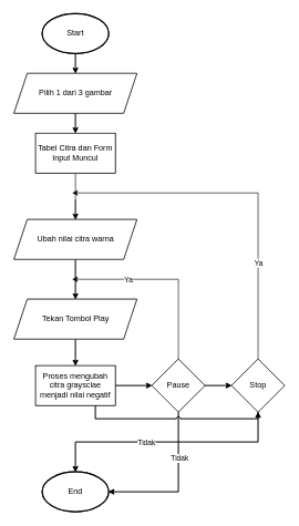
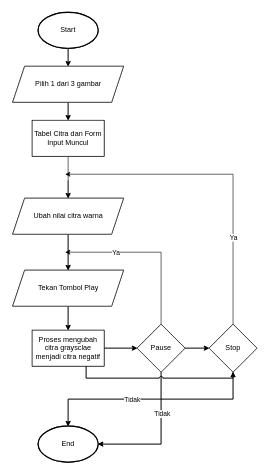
  <mxCell id="0" />
  <mxCell id="1" parent="0" />
  <mxCell id="2" style="edgeStyle=orthogonalEdgeStyle;rounded=0;orthogonalLoop=1;jettySize=auto;html=1;exitX=0.5;exitY=1;exitDx=0;exitDy=0;exitPerimeter=0;entryX=0.5;entryY=0;entryDx=0;entryDy=0;" parent="1" source="3" target="6" edge="1"><mxGeometry relative="1" as="geometry" /></mxCell>
  <mxCell id="3" value="Start" style="strokeWidth=2;html=1;shape=mxgraph.flowchart.start_1;whiteSpace=wrap;" parent="1" vertex="1"><mxGeometry x="63" y="20" width="100" height="60" as="geometry" /></mxCell>
  <mxCell id="4" value="End" style="strokeWidth=2;html=1;shape=mxgraph.flowchart.start_1;whiteSpace=wrap;" parent="1" vertex="1"><mxGeometry x="63" y="710" width="100" height="60" as="geometry" /></mxCell>
  <mxCell id="5" style="edgeStyle=orthogonalEdgeStyle;rounded=0;orthogonalLoop=1;jettySize=auto;html=1;exitX=0.5;exitY=1;exitDx=0;exitDy=0;entryX=0.5;entryY=0;entryDx=0;entryDy=0;" parent="1" source="6" target="8" edge="1"><mxGeometry relative="1" as="geometry" /></mxCell>
  <mxCell id="6" value="Pilih 1 dari 3 gambar" style="shape=parallelogram;perimeter=parallelogramPerimeter;whiteSpace=wrap;html=1;fixedSize=1;" parent="1" vertex="1"><mxGeometry x="20.5" y="110" width="185" height="60" as="geometry" /></mxCell>
  <mxCell id="7" style="edgeStyle=orthogonalEdgeStyle;rounded=0;orthogonalLoop=1;jettySize=auto;html=1;exitX=0.5;exitY=1;exitDx=0;exitDy=0;entryX=0.5;entryY=0;entryDx=0;entryDy=0;" parent="1" source="8" target="10" edge="1"><mxGeometry relative="1" as="geometry"><mxPoint x="113" y="280" as="targetPoint" /></mxGeometry></mxCell>
  <mxCell id="8" value="Tabel Citra dan Form Input Muncul" style="rounded=0;whiteSpace=wrap;html=1;" parent="1" vertex="1"><mxGeometry x="53" y="200" width="120" height="60" as="geometry" /></mxCell>
  <mxCell id="9" style="edgeStyle=orthogonalEdgeStyle;rounded=0;orthogonalLoop=1;jettySize=auto;html=1;exitX=0.5;exitY=1;exitDx=0;exitDy=0;entryX=0.5;entryY=0;entryDx=0;entryDy=0;" parent="1" target="12" edge="1"><mxGeometry relative="1" as="geometry"><mxPoint x="113" y="430" as="sourcePoint" /><Array as="points"><mxPoint x="113" y="390" /><mxPoint x="113" y="390" /></Array></mxGeometry></mxCell>
  <mxCell id="10" value="Ubah nilai citra warna" style="shape=parallelogram;perimeter=parallelogramPerimeter;whiteSpace=wrap;html=1;fixedSize=1;" parent="1" vertex="1"><mxGeometry x="20.5" y="330" width="185" height="60" as="geometry" /></mxCell>
  <mxCell id="11" style="edgeStyle=orthogonalEdgeStyle;rounded=0;orthogonalLoop=1;jettySize=auto;html=1;exitX=0.5;exitY=1;exitDx=0;exitDy=0;entryX=0.5;entryY=0;entryDx=0;entryDy=0;" parent="1" source="12" target="14" edge="1"><mxGeometry relative="1" as="geometry" /></mxCell>
  <mxCell id="12" value="Tekan Tombol Play" style="shape=parallelogram;perimeter=parallelogramPerimeter;whiteSpace=wrap;html=1;fixedSize=1;" parent="1" vertex="1"><mxGeometry x="20.5" y="450" width="185" height="60" as="geometry" /></mxCell>
  <mxCell id="13" style="edgeStyle=orthogonalEdgeStyle;rounded=0;orthogonalLoop=1;jettySize=auto;html=1;exitX=1;exitY=0.5;exitDx=0;exitDy=0;entryX=0;entryY=0.5;entryDx=0;entryDy=0;" parent="1" source="14" target="18" edge="1"><mxGeometry relative="1" as="geometry"><mxPoint x="248" y="580" as="targetPoint" /></mxGeometry></mxCell>
  <mxCell id="14" value="Proses mengubah citra RGB menjadi citra grayscale" style="rounded=0;whiteSpace=wrap;html=1;" parent="1" vertex="1"><mxGeometry x="53" y="550" width="120" height="60" as="geometry" /></mxCell>
  <mxCell id="15" style="edgeStyle=orthogonalEdgeStyle;rounded=0;orthogonalLoop=1;jettySize=auto;html=1;exitX=0.5;exitY=0;exitDx=0;exitDy=0;" parent="1" source="18" edge="1"><mxGeometry relative="1" as="geometry"><mxPoint x="108" y="420" as="targetPoint" /><Array as="points"><mxPoint x="268" y="420" /></Array></mxGeometry></mxCell>
  <mxCell id="16" value="Ya" style="edgeLabel;html=1;align=center;verticalAlign=middle;resizable=0;points=[];" parent="15" vertex="1" connectable="0"><mxGeometry x="0.402" relative="1" as="geometry"><mxPoint as="offset" /></mxGeometry></mxCell>
  <mxCell id="17" style="edgeStyle=orthogonalEdgeStyle;rounded=0;orthogonalLoop=1;jettySize=auto;html=1;exitX=1;exitY=0.5;exitDx=0;exitDy=0;entryX=0;entryY=0.5;entryDx=0;entryDy=0;" parent="1" source="18" target="23" edge="1"><mxGeometry relative="1" as="geometry" /></mxCell>
  <mxCell id="18" value="Pause" style="rhombus;whiteSpace=wrap;html=1;" parent="1" vertex="1"><mxGeometry x="228" y="540" width="80" height="80" as="geometry" /></mxCell>
  <mxCell id="19" style="edgeStyle=orthogonalEdgeStyle;rounded=0;orthogonalLoop=1;jettySize=auto;html=1;exitX=0.5;exitY=1;exitDx=0;exitDy=0;entryX=1;entryY=0.5;entryDx=0;entryDy=0;entryPerimeter=0;" parent="1" source="18" target="4" edge="1"><mxGeometry relative="1" as="geometry" /></mxCell>
  <mxCell id="20" value="Tidak" style="edgeLabel;html=1;align=center;verticalAlign=middle;resizable=0;points=[];" parent="19" vertex="1" connectable="0"><mxGeometry x="-0.388" y="1" relative="1" as="geometry"><mxPoint as="offset" /></mxGeometry></mxCell>
  <mxCell id="21" style="edgeStyle=orthogonalEdgeStyle;rounded=0;orthogonalLoop=1;jettySize=auto;html=1;exitX=0.5;exitY=0;exitDx=0;exitDy=0;" parent="1" source="23" edge="1"><mxGeometry relative="1" as="geometry"><mxPoint x="108" y="290" as="targetPoint" /><Array as="points"><mxPoint x="388" y="290" /></Array></mxGeometry></mxCell>
  <mxCell id="22" value="Ya" style="edgeLabel;html=1;align=center;verticalAlign=middle;resizable=0;points=[];" parent="21" vertex="1" connectable="0"><mxGeometry x="-0.451" relative="1" as="geometry"><mxPoint as="offset" /></mxGeometry></mxCell>
  <mxCell id="23" value="Stop" style="rhombus;whiteSpace=wrap;html=1;" parent="1" vertex="1"><mxGeometry x="348" y="540" width="80" height="80" as="geometry" /></mxCell>
  <mxCell id="24" style="edgeStyle=orthogonalEdgeStyle;rounded=0;orthogonalLoop=1;jettySize=auto;html=1;exitX=0.75;exitY=1;exitDx=0;exitDy=0;entryX=0.5;entryY=1;entryDx=0;entryDy=0;jumpStyle=arc;" parent="1" source="14" target="23" edge="1"><mxGeometry relative="1" as="geometry"><mxPoint x="173" y="650" as="sourcePoint" /><mxPoint x="426.64" y="660.52" as="targetPoint" /></mxGeometry></mxCell>
  <mxCell id="25" style="edgeStyle=orthogonalEdgeStyle;rounded=0;orthogonalLoop=1;jettySize=auto;html=1;exitX=0.5;exitY=1;exitDx=0;exitDy=0;entryX=0.5;entryY=0;entryDx=0;entryDy=0;entryPerimeter=0;" parent="1" source="23" target="4" edge="1"><mxGeometry relative="1" as="geometry" /></mxCell>
  <mxCell id="26" value="Tidak" style="edgeLabel;html=1;align=center;verticalAlign=middle;resizable=0;points=[];" parent="25" vertex="1" connectable="0"><mxGeometry x="0.175" relative="1" as="geometry"><mxPoint as="offset" /></mxGeometry></mxCell>
  <mxCell id="27" style="edgeStyle=orthogonalEdgeStyle;rounded=0;orthogonalLoop=1;jettySize=auto;html=1;exitX=0.5;exitY=1;exitDx=0;exitDy=0;exitPerimeter=0;entryX=0.5;entryY=0;entryDx=0;entryDy=0;" edge="1" parent="1" source="28" target="31"><mxGeometry relative="1" as="geometry" /></mxCell>
  <mxCell id="28" value="Start" style="strokeWidth=2;html=1;shape=mxgraph.flowchart.start_1;whiteSpace=wrap;" vertex="1" parent="1"><mxGeometry x="63" y="20" width="100" height="60" as="geometry" /></mxCell>
  <mxCell id="29" value="End" style="strokeWidth=2;html=1;shape=mxgraph.flowchart.start_1;whiteSpace=wrap;" vertex="1" parent="1"><mxGeometry x="63" y="710" width="100" height="60" as="geometry" /></mxCell>
  <mxCell id="30" style="edgeStyle=orthogonalEdgeStyle;rounded=0;orthogonalLoop=1;jettySize=auto;html=1;exitX=0.5;exitY=1;exitDx=0;exitDy=0;entryX=0.5;entryY=0;entryDx=0;entryDy=0;" edge="1" parent="1" source="31" target="33"><mxGeometry relative="1" as="geometry" /></mxCell>
  <mxCell id="31" value="Pilih 1 dari 3 gambar" style="shape=parallelogram;perimeter=parallelogramPerimeter;whiteSpace=wrap;html=1;fixedSize=1;" vertex="1" parent="1"><mxGeometry x="20.5" y="110" width="185" height="60" as="geometry" /></mxCell>
  <mxCell id="32" style="edgeStyle=orthogonalEdgeStyle;rounded=0;orthogonalLoop=1;jettySize=auto;html=1;entryX=0.5;entryY=0;entryDx=0;entryDy=0;exitX=0.5;exitY=1;exitDx=0;exitDy=0;" edge="1" parent="1" target="35"><mxGeometry relative="1" as="geometry"><mxPoint x="113" y="300" as="sourcePoint" /></mxGeometry></mxCell>
  <mxCell id="33" value="Tabel Citra dan Form Input Muncul" style="rounded=0;whiteSpace=wrap;html=1;" vertex="1" parent="1"><mxGeometry x="53" y="200" width="120" height="60" as="geometry" /></mxCell>
  <mxCell id="34" style="edgeStyle=orthogonalEdgeStyle;rounded=0;orthogonalLoop=1;jettySize=auto;html=1;exitX=0.5;exitY=1;exitDx=0;exitDy=0;entryX=0.5;entryY=0;entryDx=0;entryDy=0;" edge="1" parent="1" target="37"><mxGeometry relative="1" as="geometry"><mxPoint x="113" y="430" as="sourcePoint" /></mxGeometry></mxCell>
  <mxCell id="35" value="Ubah nilai citra warna" style="shape=parallelogram;perimeter=parallelogramPerimeter;whiteSpace=wrap;html=1;fixedSize=1;" vertex="1" parent="1"><mxGeometry x="20.5" y="330" width="185" height="60" as="geometry" /></mxCell>
  <mxCell id="36" style="edgeStyle=orthogonalEdgeStyle;rounded=0;orthogonalLoop=1;jettySize=auto;html=1;exitX=0.5;exitY=1;exitDx=0;exitDy=0;entryX=0.5;entryY=0;entryDx=0;entryDy=0;" edge="1" parent="1" source="37" target="39"><mxGeometry relative="1" as="geometry" /></mxCell>
  <mxCell id="37" value="Tekan Tombol Play" style="shape=parallelogram;perimeter=parallelogramPerimeter;whiteSpace=wrap;html=1;fixedSize=1;" vertex="1" parent="1"><mxGeometry x="20.5" y="450" width="185" height="60" as="geometry" /></mxCell>
  <mxCell id="38" style="edgeStyle=orthogonalEdgeStyle;rounded=0;orthogonalLoop=1;jettySize=auto;html=1;exitX=1;exitY=0.5;exitDx=0;exitDy=0;entryX=0;entryY=0.5;entryDx=0;entryDy=0;" edge="1" parent="1" source="39" target="41"><mxGeometry relative="1" as="geometry"><mxPoint x="248" y="580" as="targetPoint" /></mxGeometry></mxCell>
- <mxCell id="39" value="Proses mengubah citra graysclae menjadi nilai negatif" style="rounded=0;whiteSpace=wrap;html=1;" vertex="1" parent="1"><mxGeometry x="53" y="550" width="120" height="60" as="geometry" /></mxCell>
+ <mxCell id="39" value="Proses mengubah citra graysclae menjadi citra negatif" style="rounded=0;whiteSpace=wrap;html=1;" vertex="1" parent="1"><mxGeometry x="53" y="550" width="120" height="60" as="geometry" /></mxCell>
  <mxCell id="40" style="edgeStyle=orthogonalEdgeStyle;rounded=0;orthogonalLoop=1;jettySize=auto;html=1;exitX=1;exitY=0.5;exitDx=0;exitDy=0;entryX=0;entryY=0.5;entryDx=0;entryDy=0;" edge="1" parent="1" source="41" target="44"><mxGeometry relative="1" as="geometry" /></mxCell>
  <mxCell id="41" value="Pause" style="rhombus;whiteSpace=wrap;html=1;" vertex="1" parent="1"><mxGeometry x="228" y="540" width="80" height="80" as="geometry" /></mxCell>
  <mxCell id="42" style="edgeStyle=orthogonalEdgeStyle;rounded=0;orthogonalLoop=1;jettySize=auto;html=1;exitX=0.5;exitY=1;exitDx=0;exitDy=0;entryX=1;entryY=0.5;entryDx=0;entryDy=0;entryPerimeter=0;" edge="1" parent="1" source="41" target="29"><mxGeometry relative="1" as="geometry" /></mxCell>
  <mxCell id="43" value="Tidak" style="edgeLabel;html=1;align=center;verticalAlign=middle;resizable=0;points=[];" vertex="1" connectable="0" parent="42"><mxGeometry x="-0.388" y="1" relative="1" as="geometry"><mxPoint as="offset" /></mxGeometry></mxCell>
  <mxCell id="44" value="Stop" style="rhombus;whiteSpace=wrap;html=1;" vertex="1" parent="1"><mxGeometry x="348" y="540" width="80" height="80" as="geometry" /></mxCell>
  <mxCell id="45" style="edgeStyle=orthogonalEdgeStyle;rounded=0;orthogonalLoop=1;jettySize=auto;html=1;exitX=0.75;exitY=1;exitDx=0;exitDy=0;entryX=0.5;entryY=1;entryDx=0;entryDy=0;jumpStyle=arc;" edge="1" parent="1" source="39" target="44"><mxGeometry relative="1" as="geometry"><mxPoint x="173" y="650" as="sourcePoint" /><mxPoint x="426.64" y="660.52" as="targetPoint" /></mxGeometry></mxCell>
  <mxCell id="46" style="edgeStyle=orthogonalEdgeStyle;rounded=0;orthogonalLoop=1;jettySize=auto;html=1;exitX=0.5;exitY=1;exitDx=0;exitDy=0;entryX=0.5;entryY=0;entryDx=0;entryDy=0;entryPerimeter=0;" edge="1" parent="1" source="44" target="29"><mxGeometry relative="1" as="geometry" /></mxCell>
  <mxCell id="47" value="Tidak" style="edgeLabel;html=1;align=center;verticalAlign=middle;resizable=0;points=[];" vertex="1" connectable="0" parent="46"><mxGeometry x="0.175" relative="1" as="geometry"><mxPoint as="offset" /></mxGeometry></mxCell>
